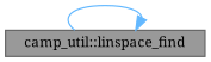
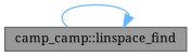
  digraph {
    rankdir=LR
    fontname="Noto Serif"
-   n1 [color=gray40 fillcolor=grey60 fontcolor=black fontname="Noto Serif" fontsize=10 height=0.2 label="camp_util::linspace_find" shape=box style=filled width=0.4]
+   n1 [color=gray40 fillcolor=grey60 fontcolor=black fontname="Noto Serif" fontsize=10 height=0.2 label="camp_camp::linspace_find" shape=box style=filled width=0.4]
    n1 -> n1 [color=steelblue1 fontname="Noto Serif" fontsize=10 labelfontname=Helvetica labelfontsize=10 style=solid]
  }
